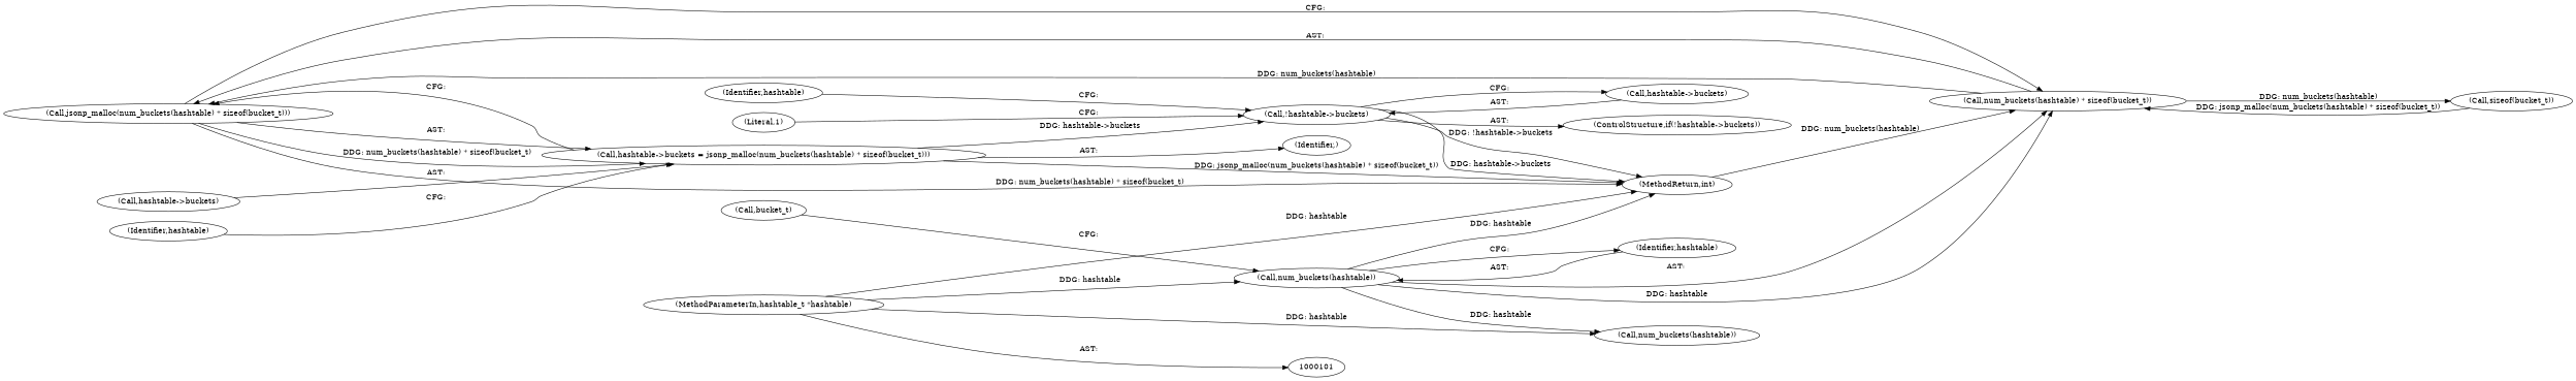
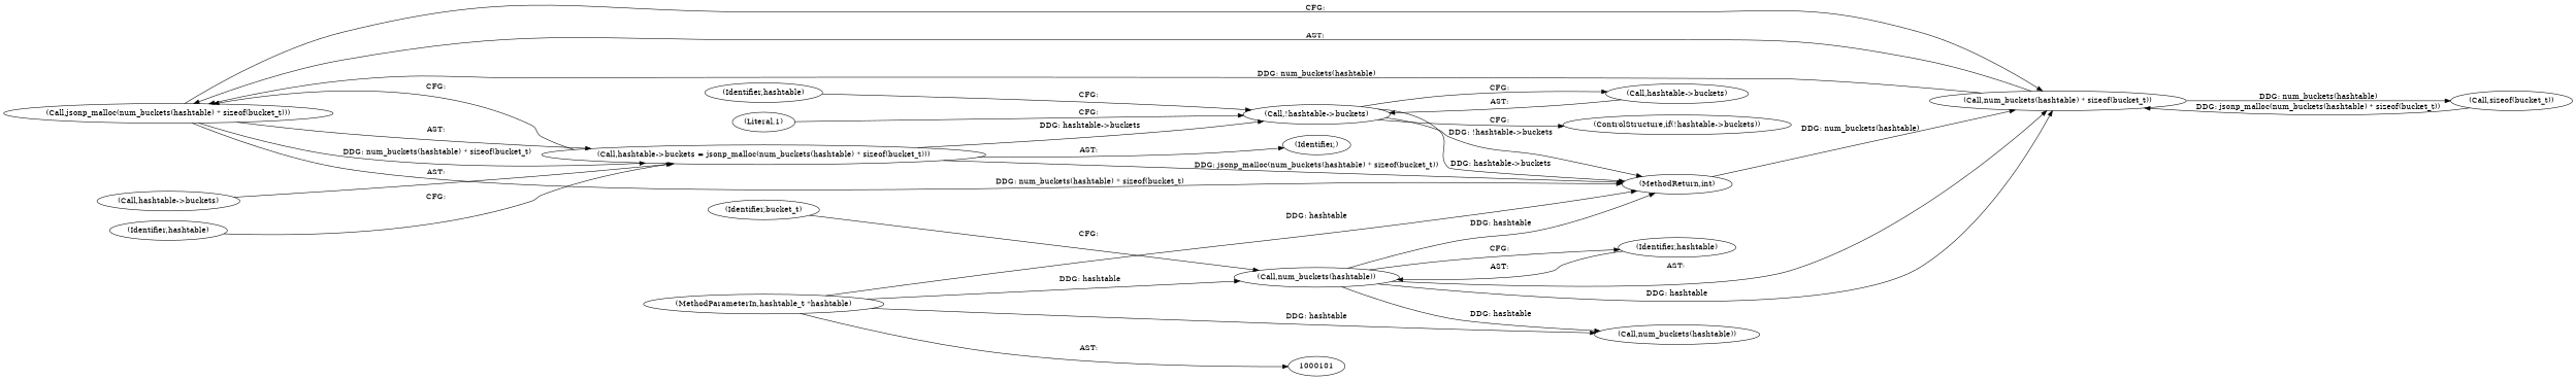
  digraph {
    rankdir=LR
    n1 [label="(Call,jsonp_malloc(num_buckets(hashtable) * sizeof(bucket_t)))"]
    n2 [label="(Call,num_buckets(hashtable) * sizeof(bucket_t))"]
    n3 [label="(Call,hashtable->buckets = jsonp_malloc(num_buckets(hashtable) * sizeof(bucket_t)))"]
    n4 [label="(MethodReturn,int)"]
    n5 [label="(Call,sizeof(bucket_t))"]
    n6 [label="(Call,!hashtable->buckets)"]
    n7 [label="(Identifier,)"]
    n8 [label="(Call,num_buckets(hashtable))"]
    n9 [label="(Identifier,hashtable)"]
    n10 [label="(Call,num_buckets(hashtable))"]
    n11 [label="(MethodParameterIn,hashtable_t *hashtable)"]
    1000101
    n13 [label="(Call,hashtable->buckets)"]
    n14 [label="(ControlStructure,if(!hashtable->buckets))"]
    n15 [label="(Call,hashtable->buckets)"]
    n16 [label="(Identifier,hashtable)"]
    n17 [label="(Identifier,hashtable)"]
-   n18 [label="(Call,bucket_t)"]
+   n18 [label="(Identifier,bucket_t)"]
    n19 [label="(Literal,1)"]
    n1 -> n2 [label="CFG: "]
    n1 -> n3 [label="AST: "]
    n1 -> n3 [label="DDG: num_buckets(hashtable) * sizeof(bucket_t)"]
    n1 -> n4 [label="DDG: num_buckets(hashtable) * sizeof(bucket_t)"]
    n2 -> n1 [label="AST: "]
    n2 -> n1 [label="DDG: num_buckets(hashtable)"]
    n2 -> n5 [label="DDG: num_buckets(hashtable)"]
    n3 -> n1 [label="CFG: "]
    n3 -> n4 [label="DDG: jsonp_malloc(num_buckets(hashtable) * sizeof(bucket_t))"]
    n3 -> n6 [label="DDG: hashtable->buckets"]
    n3 -> n7 [label="AST: "]
    n4 -> n2 [label="DDG: num_buckets(hashtable)"]
    n5 -> n2 [label="DDG: jsonp_malloc(num_buckets(hashtable) * sizeof(bucket_t))"]
    n6 -> n4 [label="DDG: !hashtable->buckets"]
    n6 -> n4 [label="DDG: hashtable->buckets"]
    n6 -> n13 [label="CFG: "]
-   n6 -> n14 [label="AST: "]
+   n6 -> n14 [label="CFG: "]
    n8 -> n2 [label="AST: "]
    n8 -> n2 [label="DDG: hashtable"]
    n8 -> n4 [label="DDG: hashtable"]
    n8 -> n9 [label="CFG: "]
    n8 -> n10 [label="DDG: hashtable"]
    n9 -> n8 [label="AST: "]
    n11 -> n4 [label="DDG: hashtable"]
    n11 -> n8 [label="DDG: hashtable"]
    n11 -> n10 [label="DDG: hashtable"]
    n11 -> 1000101 [label="AST: "]
    n13 -> n6 [label="AST: "]
    n15 -> n3 [label="AST: "]
    n16 -> n3 [label="CFG: "]
    n17 -> n6 [label="CFG: "]
    n18 -> n8 [label="CFG: "]
    n19 -> n6 [label="CFG: "]
  }
